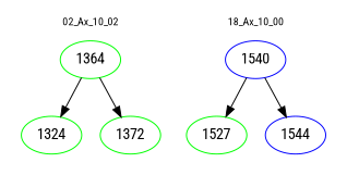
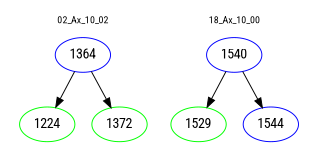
  digraph {
    fontname="Roboto Condensed"
    node [color=blue fontname="Roboto Condensed"]
    edge [color=black fontname="Roboto Condensed"]
-   n1 [color=green label=1364]
-   n2 [color=green label=1324]
+   n1 [label=1364]
+   n2 [color=green label=1224]
    n3 [color=green label=1372]
    n4 [label=1540]
-   n5 [color=green label=1527]
+   n5 [color=green label=1529]
    n6 [label=1544]
    subgraph cluster_1 {
      color=white
      fontsize=10
      label="02_Ax_10_02"
      n1
      n2
      n3
    }
    subgraph cluster_2 {
      color=white
      fontsize=10
      label="18_Ax_10_00"
      n4
      n5
      n6
    }
    n1 -> n2
    n1 -> n3
    n4 -> n5
    n4 -> n6
  }
